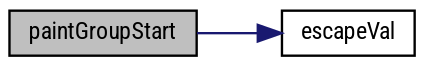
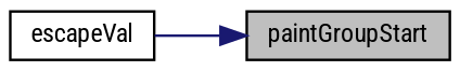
  digraph {
    rankdir=LR
    fontname="Roboto Condensed"
    node [color=black fontname="Roboto Condensed" fontsize=10 shape=record style=filled]
    n1 [fillcolor=grey75 fontcolor=black height=0.2 label=paintGroupStart width=0.4]
    n2 [fillcolor=white height=0.2 label=escapeVal width=0.4]
-   n1 -> n2 [color=midnightblue fontname="Roboto Condensed" fontsize=10 labelfontname=Helvetica labelfontsize=10 style=solid]
+   n2 -> n1 [color=midnightblue fontname="Roboto Condensed" fontsize=10 labelfontname=Helvetica labelfontsize=10 style=solid]
  }
